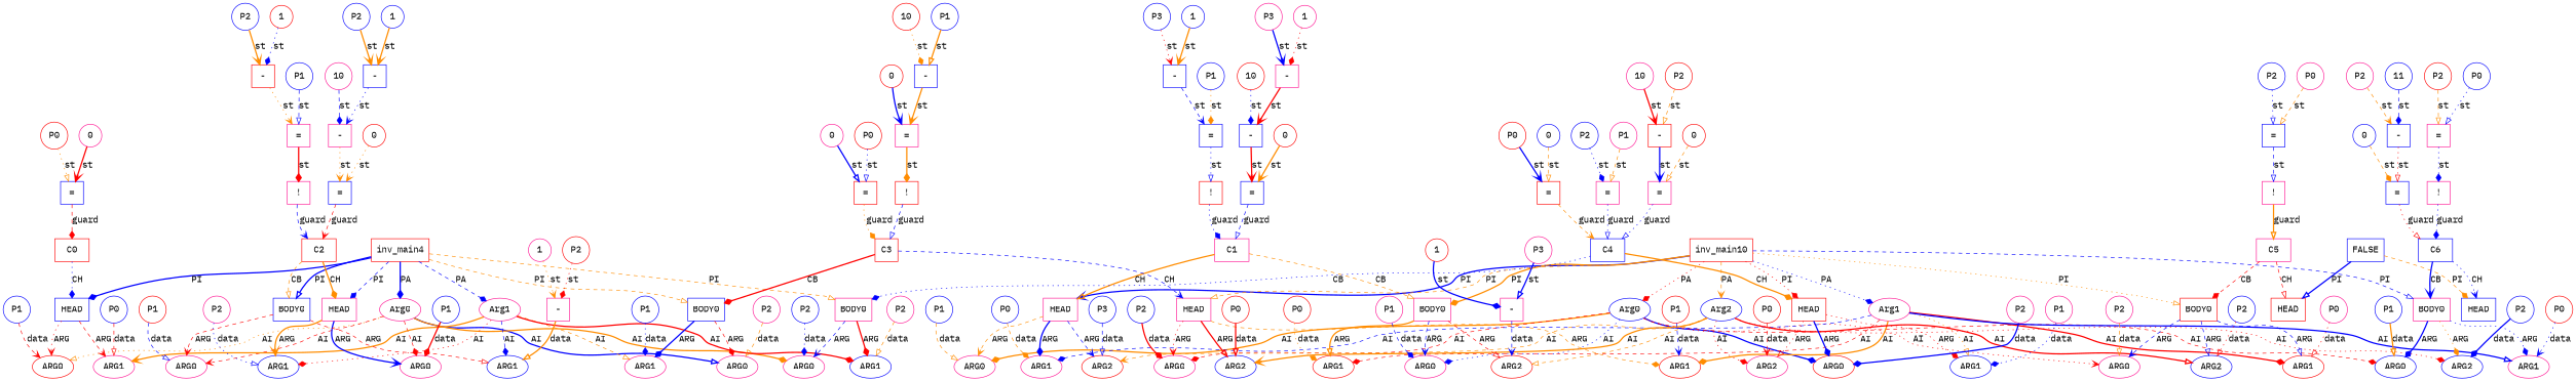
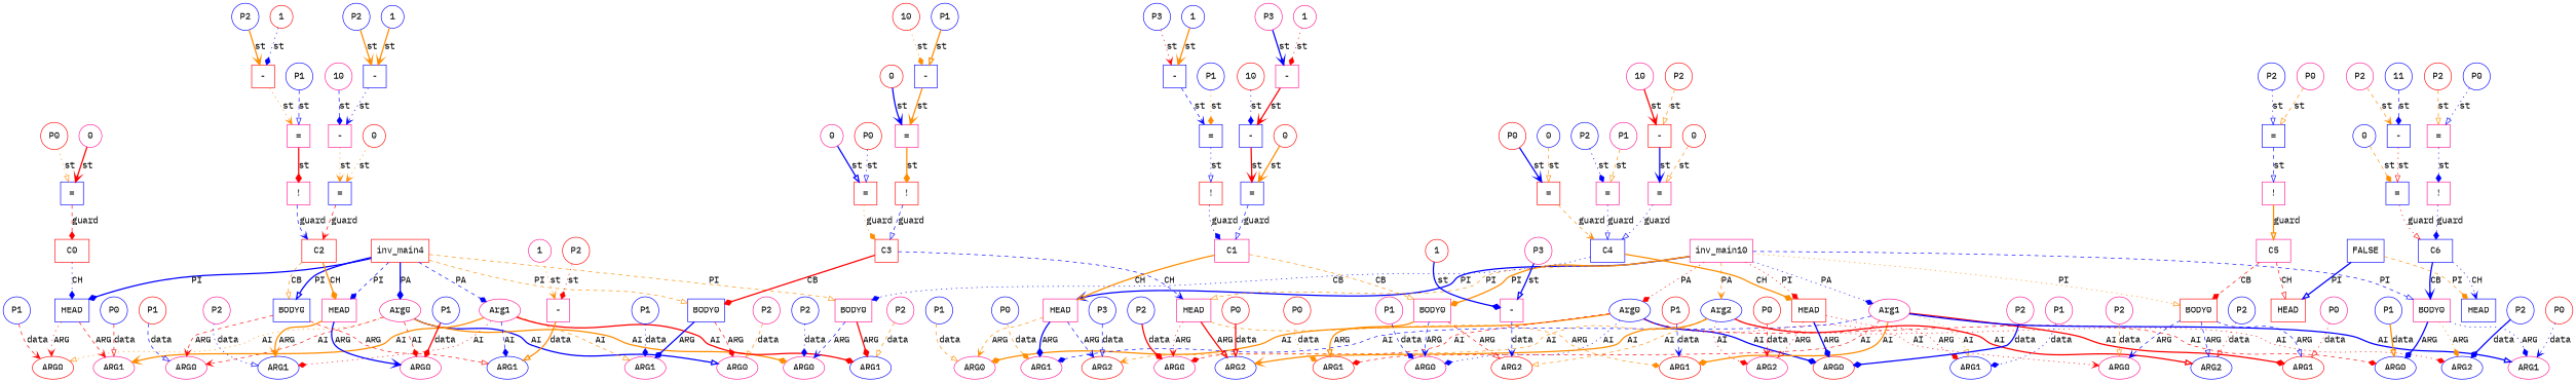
  digraph {
    fontname="IBM Plex Mono"
    node [color=deeppink fontname="IBM Plex Mono" shape=circle]
    edge [arrowhead=diamond color=blue fontname="IBM Plex Mono" style=dashed]
    n1 [GNNNodeID=0 color=red label=inv_main4 nodeName=predicate_0 shape=box]
    n2 [GNNNodeID=1 label=Arg0 nodeName=predicateArgument_0 shape=ellipse]
    n3 [GNNNodeID=2 label=Arg1 nodeName=predicateArgument_1 shape=ellipse]
    n4 [GNNNodeID=12 color=blue label=HEAD nodeName=clauseHead_0 shape=box]
    n5 [GNNNodeID=61 label=HEAD nodeName=clauseHead_2 shape=box]
    n6 [GNNNodeID=66 color=blue label=BODY0 nodeName=clauseBody_1 shape=box]
    n7 [GNNNodeID=90 color=blue label=BODY0 nodeName=clauseBody_2 shape=box]
    n8 [GNNNodeID=114 label=BODY0 nodeName=clauseBody_3 shape=box]
    n9 [GNNNodeID=13 color=red label=ARG0 nodeName=clauseArgument_0 shape=ellipse]
    n10 [GNNNodeID=62 label=ARG0 nodeName=clauseArgument_8 shape=ellipse]
    n11 [GNNNodeID=67 label=ARG0 nodeName=clauseArgument_10 shape=ellipse]
    n12 [GNNNodeID=91 label=ARG0 nodeName=clauseArgument_15 shape=ellipse]
    n13 [GNNNodeID=115 label=ARG0 nodeName=clauseArgument_20 shape=ellipse]
    n14 [GNNNodeID=15 label=ARG1 nodeName=clauseArgument_1 shape=ellipse]
    n15 [GNNNodeID=64 color=blue label=ARG1 nodeName=clauseArgument_9 shape=ellipse]
    n16 [GNNNodeID=69 color=blue label=ARG1 nodeName=clauseArgument_11 shape=ellipse]
    n17 [GNNNodeID=93 label=ARG1 nodeName=clauseArgument_16 shape=ellipse]
    n18 [GNNNodeID=117 color=blue label=ARG1 nodeName=clauseArgument_21 shape=ellipse]
-   n19 [GNNNodeID=3 color=red label=inv_main10 nodeName=predicate_1 shape=box]
+   n19 [GNNNodeID=3 label=inv_main10 nodeName=predicate_1 shape=box]
    n20 [GNNNodeID=4 color=blue label=Arg0 nodeName=predicateArgument_2 shape=ellipse]
    n21 [GNNNodeID=5 label=Arg1 nodeName=predicateArgument_3 shape=ellipse]
    n22 [GNNNodeID=6 color=blue label=Arg2 nodeName=predicateArgument_4 shape=ellipse]
    n23 [GNNNodeID=31 label=HEAD nodeName=clauseHead_1 shape=box]
    n24 [GNNNodeID=38 label=BODY0 nodeName=clauseBody_0 shape=box]
    n25 [GNNNodeID=83 label=HEAD nodeName=clauseHead_3 shape=box]
    n26 [GNNNodeID=107 color=red label=HEAD nodeName=clauseHead_4 shape=box]
    n27 [GNNNodeID=125 color=red label=BODY0 nodeName=clauseBody_4 shape=box]
    n28 [GNNNodeID=143 label=BODY0 nodeName=clauseBody_5 shape=box]
    n29 [GNNNodeID=32 label=ARG0 nodeName=clauseArgument_2 shape=ellipse]
    n30 [GNNNodeID=39 label=ARG0 nodeName=clauseArgument_5 shape=ellipse]
    n31 [GNNNodeID=84 label=ARG0 nodeName=clauseArgument_12 shape=ellipse]
    n32 [GNNNodeID=108 color=red label=ARG0 nodeName=clauseArgument_17 shape=ellipse]
    n33 [GNNNodeID=126 label=ARG0 nodeName=clauseArgument_22 shape=ellipse]
    n34 [GNNNodeID=144 color=blue label=ARG0 nodeName=clauseArgument_25 shape=ellipse]
    n35 [GNNNodeID=34 label=ARG1 nodeName=clauseArgument_3 shape=ellipse]
    n36 [GNNNodeID=41 color=red label=ARG1 nodeName=clauseArgument_6 shape=ellipse]
    n37 [GNNNodeID=86 color=red label=ARG1 nodeName=clauseArgument_13 shape=ellipse]
    n38 [GNNNodeID=110 color=blue label=ARG1 nodeName=clauseArgument_18 shape=ellipse]
    n39 [GNNNodeID=128 color=red label=ARG1 nodeName=clauseArgument_23 shape=ellipse]
    n40 [GNNNodeID=146 label=ARG1 nodeName=clauseArgument_26 shape=ellipse]
    n41 [GNNNodeID=36 color=red label=ARG2 nodeName=clauseArgument_4 shape=ellipse]
    n42 [GNNNodeID=43 color=red label=ARG2 nodeName=clauseArgument_7 shape=ellipse]
    n43 [GNNNodeID=88 color=blue label=ARG2 nodeName=clauseArgument_14 shape=ellipse]
    n44 [GNNNodeID=112 label=ARG2 nodeName=clauseArgument_19 shape=ellipse]
    n45 [GNNNodeID=130 color=blue label=ARG2 nodeName=clauseArgument_24 shape=ellipse]
    n46 [GNNNodeID=148 color=blue label=ARG2 nodeName=clauseArgument_27 shape=ellipse]
    n47 [GNNNodeID=7 color=blue label=FALSE nodeName=predicate_2 shape=box]
    n48 [GNNNodeID=124 color=red label=HEAD nodeName=clauseHead_5 shape=box]
    n49 [GNNNodeID=142 color=blue label=HEAD nodeName=clauseHead_6 shape=box]
    n50 [GNNNodeID=8 color=red label=C0 nodeName=clause_0 shape=box]
    n51 [GNNNodeID=9 color=blue label="=" nodeName="=_9" shape=square]
    n52 [GNNNodeID=10 label=0 nodeName="0_10"]
    n53 [GNNNodeID=11 color=red label=P0 nodeName=P0_11]
    n54 [GNNNodeID=14 color=blue label=P1 nodeName=P1_14]
    n55 [GNNNodeID=16 color=blue label=P0 nodeName=P0_16]
    n56 [GNNNodeID=17 label=C1 nodeName=clause_1 shape=box]
    n57 [GNNNodeID=18 color=blue label="=" nodeName=">=_18" shape=square]
    n58 [GNNNodeID=19 color=red label=0 nodeName="0_19"]
    n59 [GNNNodeID=20 color=blue label="-" nodeName="-_20" shape=square]
    n60 [GNNNodeID=21 color=red label=10 nodeName="10_21"]
    n61 [GNNNodeID=22 label="-" nodeName="-_22" shape=square]
    n62 [GNNNodeID=23 label=P3 nodeName=P3_23]
    n63 [GNNNodeID=24 label=1 nodeName="1_24"]
    n64 [GNNNodeID=25 color=red label="!" nodeName="!_25" shape=square]
    n65 [GNNNodeID=26 color=blue label="=" nodeName="=_26" shape=square]
    n66 [GNNNodeID=27 color=blue label="-" nodeName="-_27" shape=square]
    n67 [GNNNodeID=28 color=blue label=P3 nodeName=P3_28]
    n68 [GNNNodeID=29 color=blue label=1 nodeName="1_29"]
    n69 [GNNNodeID=30 color=blue label=P1 nodeName=P1_30]
    n70 [GNNNodeID=33 color=blue label=P1 nodeName=P1_33]
    n71 [GNNNodeID=35 color=blue label=P0 nodeName=P0_35]
    n72 [GNNNodeID=37 color=blue label=P3 nodeName=P3_37]
    n73 [GNNNodeID=40 label=P1 nodeName=P1_40]
    n74 [GNNNodeID=42 color=red label=P0 nodeName=P0_42]
    n75 [GNNNodeID=44 label="-" nodeName="-_44" shape=square]
    n76 [GNNNodeID=45 label=P3 nodeName=P3_45]
    n77 [GNNNodeID=46 color=red label=1 nodeName="1_46"]
    n78 [GNNNodeID=47 color=red label=C2 nodeName=clause_2 shape=box]
    n79 [GNNNodeID=48 color=blue label="=" nodeName=">=_48" shape=square]
    n80 [GNNNodeID=49 color=red label=0 nodeName="0_49"]
    n81 [GNNNodeID=50 label="-" nodeName="-_50" shape=square]
    n82 [GNNNodeID=51 label=10 nodeName="10_51"]
    n83 [GNNNodeID=52 color=blue label="-" nodeName="-_52" shape=square]
    n84 [GNNNodeID=53 color=blue label=P2 nodeName=P2_53]
    n85 [GNNNodeID=54 color=blue label=1 nodeName="1_54"]
    n86 [GNNNodeID=55 label="!" nodeName="!_55" shape=square]
    n87 [GNNNodeID=56 label="=" nodeName="=_56" shape=square]
    n88 [GNNNodeID=57 color=red label="-" nodeName="-_57" shape=square]
    n89 [GNNNodeID=58 color=blue label=P2 nodeName=P2_58]
    n90 [GNNNodeID=59 color=red label=1 nodeName="1_59"]
    n91 [GNNNodeID=60 color=blue label=P1 nodeName=P1_60]
    n92 [GNNNodeID=63 color=blue label=P1 nodeName=P1_63]
    n93 [GNNNodeID=65 label=P2 nodeName=P2_65]
    n94 [GNNNodeID=68 color=red label=P1 nodeName=P1_68]
    n95 [GNNNodeID=70 label="-" nodeName="-_70" shape=square]
    n96 [GNNNodeID=71 color=red label=P2 nodeName=P2_71]
    n97 [GNNNodeID=72 label=1 nodeName="1_72"]
    n98 [GNNNodeID=73 color=red label=C3 nodeName=clause_3 shape=square]
    n99 [GNNNodeID=74 color=red label="!" nodeName="!_74" shape=square]
    n100 [GNNNodeID=75 label="=" nodeName=">=_75" shape=square]
    n101 [GNNNodeID=76 color=red label=0 nodeName="0_76"]
    n102 [GNNNodeID=77 color=blue label="-" nodeName="-_77" shape=square]
    n103 [GNNNodeID=78 color=red label=10 nodeName="10_78"]
    n104 [GNNNodeID=79 color=blue label=P1 nodeName=P1_79]
    n105 [GNNNodeID=80 color=red label="=" nodeName="=_80" shape=square]
    n106 [GNNNodeID=81 label=0 nodeName="0_81"]
    n107 [GNNNodeID=82 color=red label=P0 nodeName=P0_82]
    n108 [GNNNodeID=85 color=blue label=P2 nodeName=P2_85]
    n109 [GNNNodeID=87 color=red label=P1 nodeName=P1_87]
    n110 [GNNNodeID=89 color=red label=P0 nodeName=P0_89]
    n111 [GNNNodeID=92 label=P2 nodeName=P2_92]
    n112 [GNNNodeID=94 color=blue label=P1 nodeName=P1_94]
    n113 [GNNNodeID=95 color=blue label=C4 nodeName=clause_4 shape=box]
    n114 [GNNNodeID=96 label="=" nodeName=">=_96" shape=square]
    n115 [GNNNodeID=97 color=red label=0 nodeName="0_97"]
    n116 [GNNNodeID=98 color=red label="-" nodeName="-_98" shape=square]
    n117 [GNNNodeID=99 label=10 nodeName="10_99"]
    n118 [GNNNodeID=100 color=red label=P2 nodeName=P2_100]
    n119 [GNNNodeID=101 color=red label="=" nodeName="=_101" shape=square]
    n120 [GNNNodeID=102 color=blue label=0 nodeName="0_102"]
    n121 [GNNNodeID=103 color=red label=P0 nodeName=P0_103]
    n122 [GNNNodeID=104 label="=" nodeName="=_104" shape=square]
    n123 [GNNNodeID=105 label=P1 nodeName=P1_105]
    n124 [GNNNodeID=106 color=blue label=P2 nodeName=P2_106]
    n125 [GNNNodeID=109 label=P2 nodeName=P2_109]
    n126 [GNNNodeID=111 label=P1 nodeName=P1_111]
    n127 [GNNNodeID=113 color=red label=P0 nodeName=P0_113]
    n128 [GNNNodeID=116 color=blue label=P2 nodeName=P2_116]
    n129 [GNNNodeID=118 label=P2 nodeName=P2_118]
    n130 [GNNNodeID=119 label=C5 nodeName=clause_5 shape=box]
    n131 [GNNNodeID=120 label="!" nodeName="!_120" shape=square]
    n132 [GNNNodeID=121 color=blue label="=" nodeName="=_121" shape=square]
    n133 [GNNNodeID=122 color=blue label=P2 nodeName=P2_122]
    n134 [GNNNodeID=123 label=P0 nodeName=P0_123]
    n135 [GNNNodeID=127 label=P2 nodeName=P2_127]
    n136 [GNNNodeID=129 label=P0 nodeName=P0_129]
    n137 [GNNNodeID=131 color=blue label=P2 nodeName=P2_131]
    n138 [GNNNodeID=132 color=blue label=C6 nodeName=clause_6 shape=box]
    n139 [GNNNodeID=133 label="!" nodeName="!_133" shape=square]
    n140 [GNNNodeID=134 label="=" nodeName="=_134" shape=square]
    n141 [GNNNodeID=135 color=red label=P2 nodeName=P2_135]
    n142 [GNNNodeID=136 color=blue label=P0 nodeName=P0_136]
    n143 [GNNNodeID=137 color=blue label="=" nodeName=">=_137" shape=square]
    n144 [GNNNodeID=138 color=blue label=0 nodeName="0_138"]
    n145 [GNNNodeID=139 color=blue label="-" nodeName="-_139" shape=square]
    n146 [GNNNodeID=140 label=P2 nodeName=P2_140]
    n147 [GNNNodeID=141 color=blue label=11 nodeName="11_141"]
    n148 [GNNNodeID=145 color=blue label=P1 nodeName=P1_145]
    n149 [GNNNodeID=147 color=red label=P0 nodeName=P0_147]
    n150 [GNNNodeID=149 color=blue label=P2 nodeName=P2_149]
    n1 -> n2 [label=PA style=bold]
    n1 -> n3 [label=PA]
    n1 -> n4 [label=PI style=bold]
    n1 -> n5 [label=PI]
    n1 -> n6 [arrowhead=onormal label=PI style=bold]
    n1 -> n7 [arrowhead=onormal color=darkorange label=PI]
    n1 -> n8 [arrowhead=onormal color=darkorange label=PI]
    n2 -> n9 [arrowhead=onormal color=darkorange label=AI style=dotted]
    n2 -> n10 [color=red label=AI]
    n2 -> n11 [arrowhead=vee color=red label=AI]
    n2 -> n12 [arrowhead=onormal label=AI style=bold]
    n2 -> n13 [color=darkorange label=AI style=bold]
    n3 -> n14 [arrowhead=vee color=darkorange label=AI style=bold]
    n3 -> n15 [color=red label=AI style=dotted]
    n3 -> n16 [label=AI]
    n3 -> n17 [arrowhead=onormal color=darkorange label=AI]
    n3 -> n18 [color=red label=AI style=bold]
    n4 -> n9 [arrowhead=vee color=red label=ARG style=dotted]
    n4 -> n14 [arrowhead=vee color=red label=ARG]
    n5 -> n10 [arrowhead=vee label=ARG style=bold]
    n5 -> n15 [arrowhead=vee color=darkorange label=ARG style=bold]
    n6 -> n11 [arrowhead=vee color=red label=ARG]
    n6 -> n16 [arrowhead=onormal color=red label=ARG]
    n7 -> n12 [color=red label=ARG]
    n7 -> n17 [label=ARG style=bold]
    n8 -> n13 [arrowhead=vee label=ARG]
    n8 -> n18 [color=red label=ARG style=bold]
    n19 -> n20 [color=red label=PA style=dotted]
    n19 -> n21 [label=PA style=dotted]
    n19 -> n22 [arrowhead=vee color=darkorange label=PA]
    n19 -> n23 [arrowhead=vee label=PI style=bold]
    n19 -> n24 [color=darkorange label=PI style=bold]
    n19 -> n25 [arrowhead=onormal color=darkorange label=PI]
    n19 -> n26 [color=red label=PI style=dotted]
    n19 -> n27 [arrowhead=onormal color=darkorange label=PI style=dotted]
    n19 -> n28 [arrowhead=onormal label=PI]
    n20 -> n29 [color=darkorange label=AI style=bold]
    n20 -> n30 [label=AI style=dotted]
    n20 -> n31 [color=red label=AI]
    n20 -> n32 [label=AI style=bold]
    n20 -> n33 [arrowhead=vee color=red label=AI style=dotted]
    n20 -> n34 [color=red label=AI]
    n21 -> n35 [label=AI]
    n21 -> n36 [color=red label=AI]
    n21 -> n37 [color=darkorange label=AI style=bold]
    n21 -> n38 [arrowhead=onormal color=darkorange label=AI style=dotted]
    n21 -> n39 [color=red label=AI style=bold]
    n21 -> n40 [arrowhead=onormal label=AI style=bold]
    n22 -> n41 [arrowhead=vee color=darkorange label=AI]
    n22 -> n42 [arrowhead=onormal color=darkorange label=AI]
    n22 -> n43 [arrowhead=vee color=darkorange label=AI style=bold]
    n22 -> n44 [color=red label=AI style=dotted]
    n22 -> n45 [arrowhead=onormal color=red label=AI style=bold]
    n22 -> n46 [color=red label=AI style=dotted]
    n23 -> n29 [arrowhead=vee color=darkorange label=ARG]
    n23 -> n35 [label=ARG style=bold]
    n23 -> n41 [arrowhead=vee label=ARG]
    n24 -> n30 [arrowhead=vee label=ARG]
    n24 -> n36 [arrowhead=onormal color=darkorange label=ARG style=bold]
    n24 -> n42 [arrowhead=onormal color=red label=ARG]
    n25 -> n31 [arrowhead=vee color=red label=ARG style=dotted]
    n25 -> n37 [color=darkorange label=ARG]
    n25 -> n43 [arrowhead=onormal color=red label=ARG style=bold]
    n26 -> n32 [label=ARG style=bold]
    n26 -> n38 [color=red label=ARG style=dotted]
    n26 -> n44 [arrowhead=onormal color=red label=ARG style=dotted]
    n27 -> n33 [arrowhead=vee label=ARG]
    n27 -> n39 [arrowhead=onormal label=ARG]
    n27 -> n45 [arrowhead=onormal label=ARG]
    n28 -> n34 [label=ARG style=bold]
    n28 -> n40 [label=ARG style=dotted]
    n28 -> n46 [color=darkorange label=ARG style=dotted]
    n47 -> n48 [arrowhead=onormal label=PI style=bold]
    n47 -> n49 [color=darkorange label=PI]
    n50 -> n4 [label=CH style=dotted]
    n51 -> n50 [color=red label=guard]
    n52 -> n51 [arrowhead=vee color=red label=st style=bold]
    n53 -> n51 [arrowhead=onormal color=darkorange label=st style=dotted]
    n54 -> n9 [arrowhead=vee color=red label=data]
    n55 -> n14 [arrowhead=onormal color=red label=data]
    n56 -> n23 [arrowhead=onormal color=darkorange label=CH style=bold]
    n56 -> n24 [arrowhead=onormal color=darkorange label=CB]
    n57 -> n56 [arrowhead=onormal label=guard]
    n58 -> n57 [arrowhead=vee color=darkorange label=st style=bold]
    n59 -> n57 [arrowhead=vee color=red label=st style=bold]
    n60 -> n59 [label=st style=dotted]
    n61 -> n59 [arrowhead=vee color=red label=st style=bold]
    n62 -> n61 [arrowhead=vee label=st style=bold]
    n63 -> n61 [color=red label=st style=dotted]
    n64 -> n56 [label=guard style=dotted]
    n65 -> n64 [arrowhead=onormal label=st style=dotted]
    n66 -> n65 [arrowhead=vee label=st]
    n67 -> n66 [arrowhead=vee color=red label=st style=dotted]
    n68 -> n66 [arrowhead=vee color=darkorange label=st style=bold]
    n69 -> n65 [color=darkorange label=st style=dotted]
    n70 -> n29 [arrowhead=onormal color=darkorange label=data]
    n71 -> n35 [color=darkorange label=data]
    n72 -> n41 [arrowhead=onormal label=data]
    n73 -> n30 [label=data]
    n74 -> n36 [color=darkorange label=data style=dotted]
    n75 -> n42 [arrowhead=vee label=data]
    n76 -> n75 [arrowhead=onormal label=st style=bold]
    n77 -> n75 [label=st style=bold]
    n78 -> n5 [color=darkorange label=CH style=bold]
    n78 -> n6 [arrowhead=onormal color=darkorange label=CB]
    n79 -> n78 [arrowhead=vee color=red label=guard]
    n80 -> n79 [arrowhead=vee color=darkorange label=st style=dotted]
    n81 -> n79 [arrowhead=vee color=darkorange label=st style=dotted]
    n82 -> n81 [label=st]
    n83 -> n81 [arrowhead=vee label=st style=dotted]
    n84 -> n83 [arrowhead=vee color=darkorange label=st style=bold]
    n85 -> n83 [arrowhead=vee color=darkorange label=st style=bold]
    n86 -> n78 [arrowhead=vee label=guard]
    n87 -> n86 [color=red label=st style=bold]
    n88 -> n87 [arrowhead=vee color=darkorange label=st style=dotted]
    n89 -> n88 [arrowhead=vee color=darkorange label=st style=bold]
    n90 -> n88 [label=st style=dotted]
    n91 -> n87 [arrowhead=onormal label=st]
    n92 -> n10 [color=red label=data style=bold]
    n93 -> n15 [arrowhead=onormal label=data style=dotted]
    n94 -> n11 [arrowhead=onormal label=data]
    n95 -> n16 [arrowhead=onormal color=darkorange label=data style=bold]
    n96 -> n95 [color=red label=st style=dotted]
    n97 -> n95 [arrowhead=vee color=darkorange label=st style=dotted]
    n98 -> n7 [color=red label=CB style=bold]
    n98 -> n25 [arrowhead=vee label=CH]
    n99 -> n98 [arrowhead=onormal label=guard]
    n100 -> n99 [color=darkorange label=st style=bold]
    n101 -> n100 [arrowhead=vee label=st style=bold]
    n102 -> n100 [arrowhead=vee color=darkorange label=st style=bold]
    n103 -> n102 [color=darkorange label=st style=dotted]
    n104 -> n102 [arrowhead=onormal color=darkorange label=st style=bold]
    n105 -> n98 [color=darkorange label=guard style=dotted]
    n106 -> n105 [arrowhead=onormal label=st style=bold]
    n107 -> n105 [arrowhead=onormal label=st style=dotted]
    n108 -> n31 [color=red label=data style=bold]
    n109 -> n37 [arrowhead=vee label=data]
    n110 -> n43 [arrowhead=onormal color=red label=data style=bold]
    n111 -> n12 [arrowhead=onormal color=darkorange label=data]
    n112 -> n17 [label=data style=dotted]
    n113 -> n8 [label=CB style=dotted]
    n113 -> n26 [color=darkorange label=CH style=bold]
    n114 -> n113 [arrowhead=onormal label=guard style=dotted]
    n115 -> n114 [arrowhead=onormal color=darkorange label=st]
    n116 -> n114 [arrowhead=vee label=st style=bold]
    n117 -> n116 [arrowhead=vee color=red label=st style=bold]
    n118 -> n116 [arrowhead=onormal color=darkorange label=st]
    n119 -> n113 [arrowhead=vee color=darkorange label=guard]
    n120 -> n119 [arrowhead=onormal color=darkorange label=st]
    n121 -> n119 [arrowhead=vee label=st style=bold]
    n122 -> n113 [arrowhead=onormal label=guard style=dotted]
    n123 -> n122 [arrowhead=onormal color=darkorange label=st]
    n124 -> n122 [label=st style=dotted]
    n125 -> n32 [label=data style=bold]
    n126 -> n38 [label=data style=dotted]
    n127 -> n44 [arrowhead=vee color=red label=data]
    n128 -> n13 [label=data style=dotted]
    n129 -> n18 [arrowhead=onormal color=darkorange label=data]
    n130 -> n27 [color=red label=CB]
    n130 -> n48 [arrowhead=onormal color=red label=CH]
    n131 -> n130 [arrowhead=onormal color=darkorange label=guard style=bold]
    n132 -> n131 [arrowhead=onormal label=st]
    n133 -> n132 [arrowhead=onormal label=st style=dotted]
    n134 -> n132 [arrowhead=onormal color=darkorange label=st]
    n135 -> n33 [arrowhead=onormal color=darkorange label=data]
    n136 -> n39 [arrowhead=onormal color=red label=data style=dotted]
    n137 -> n45 [arrowhead=onormal color=red label=data style=dotted]
    n138 -> n28 [arrowhead=vee label=CB style=bold]
    n138 -> n49 [arrowhead=vee label=CH style=dotted]
    n139 -> n138 [label=guard style=dotted]
    n140 -> n139 [label=st style=dotted]
    n141 -> n140 [arrowhead=onormal color=darkorange label=st]
    n142 -> n140 [arrowhead=onormal label=st style=dotted]
    n143 -> n138 [arrowhead=onormal color=red label=guard style=dotted]
    n144 -> n143 [color=darkorange label=st]
    n145 -> n143 [arrowhead=onormal color=red label=st style=dotted]
    n146 -> n145 [arrowhead=vee color=darkorange label=st]
    n147 -> n145 [label=st]
    n148 -> n34 [arrowhead=onormal color=darkorange label=data style=bold]
    n149 -> n40 [arrowhead=vee label=data style=dotted]
    n150 -> n46 [label=data style=bold]
  }
